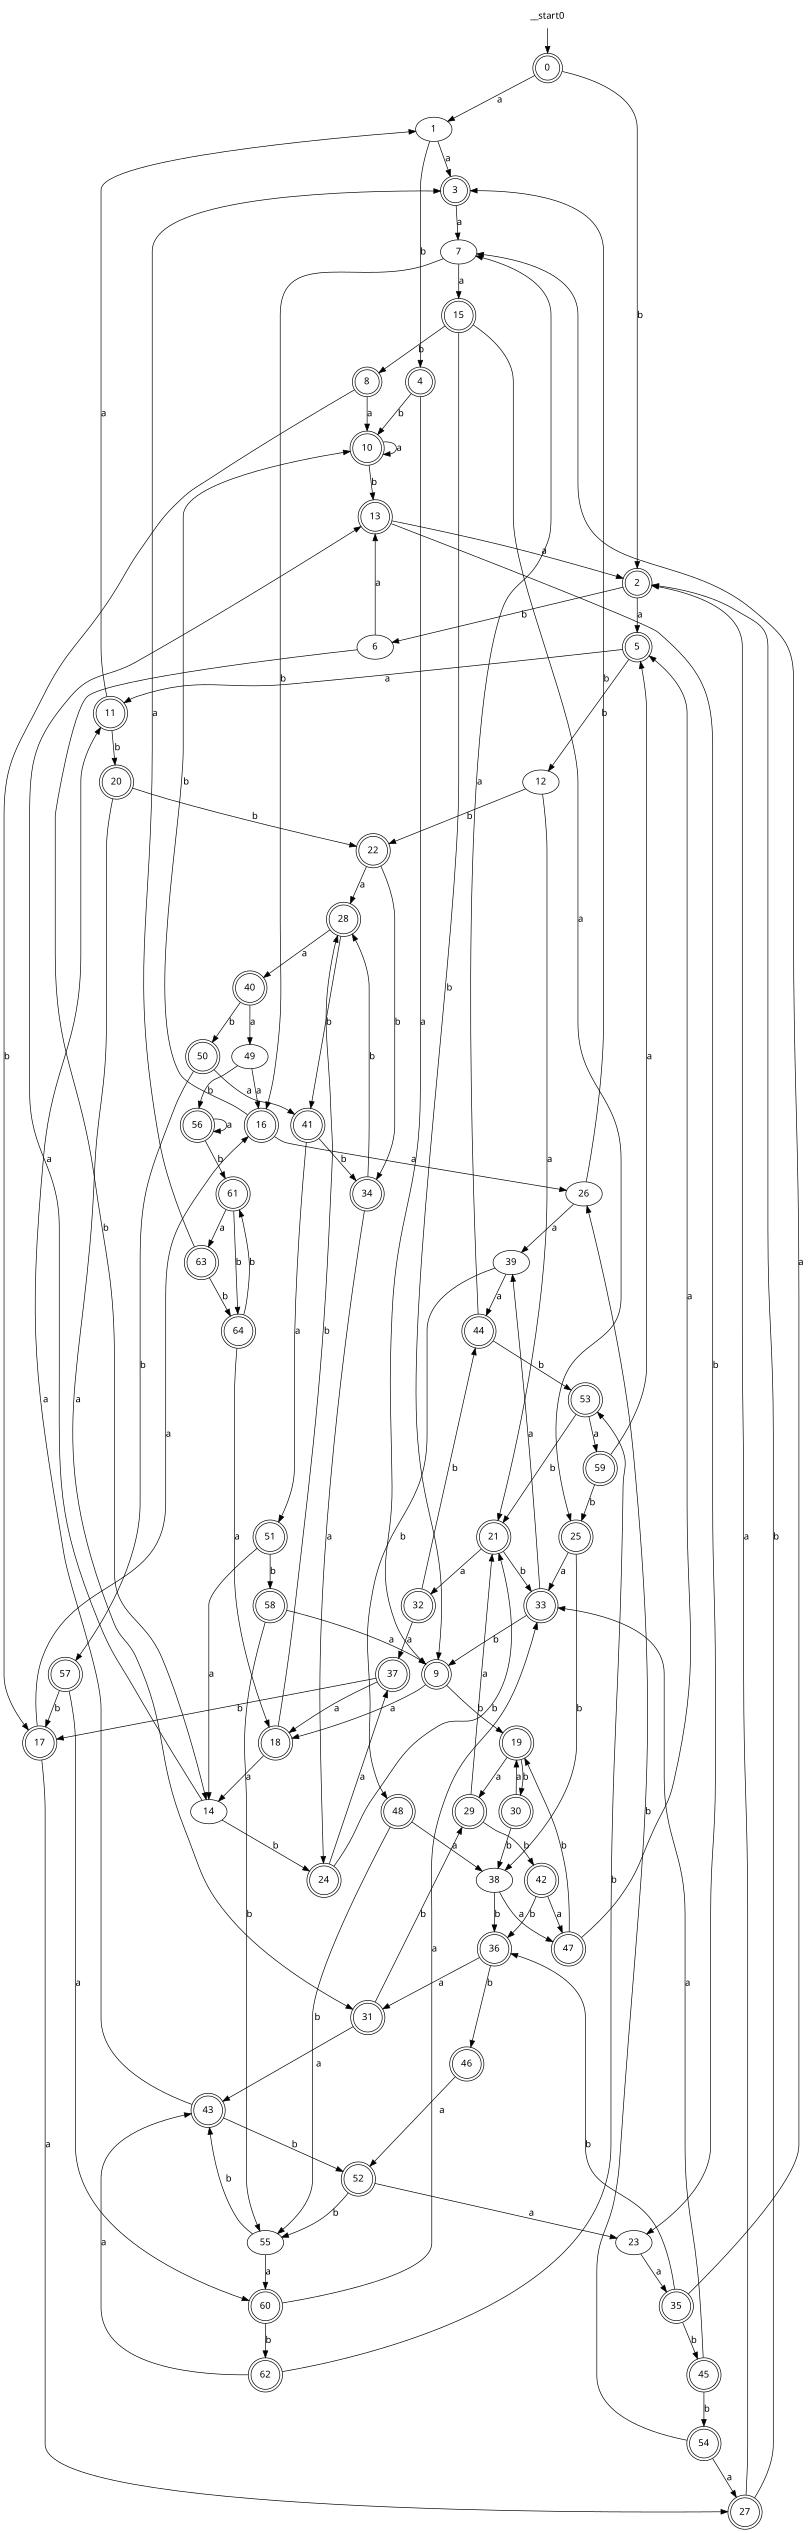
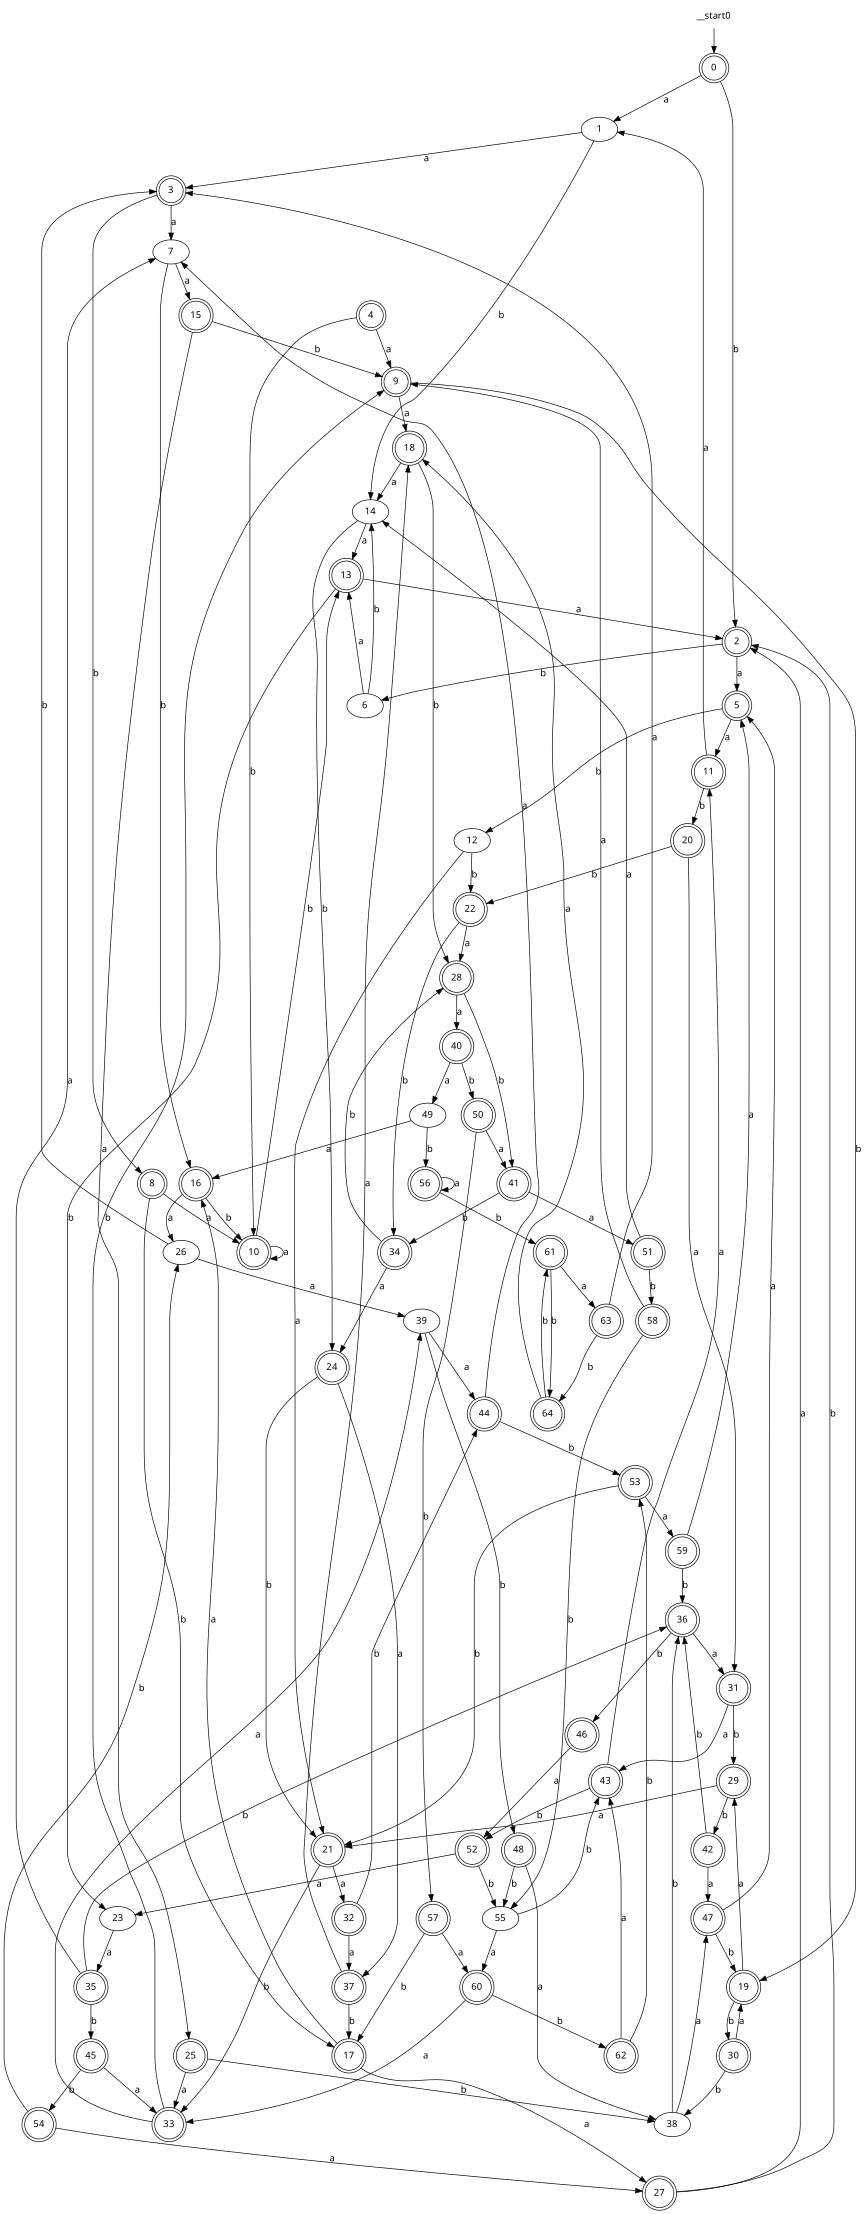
  digraph {
    fontname="Noto Sans"
    node [fontname="Noto Sans" shape=doublecircle]
    edge [fontname="Noto Sans"]
    __start0 [shape=none]
    0
    1 [shape=""]
    2
    3
    4
    5
    6 [shape=""]
    7 [shape=""]
    8
    9
    10
    11
    12 [shape=""]
    13
    14 [shape=""]
    15
    16
    17
    18
    19
    20
    21
    22
    23 [shape=""]
    24
    25
    26 [shape=""]
    27
    28
    29
    30
    31
    32
    33
    34
    35
    37
    38 [shape=""]
    39 [shape=""]
    40
    41
    42
    43
    44
    36
    45
    46
    47
    48
    49 [shape=""]
    50
    51
    52
    53
    54
    55 [shape=""]
    56
    57
    58
    59
    60
    61
    62
    63
    64
    __start0 -> 0
    0 -> 1 [label=a]
    0 -> 2 [label=b]
    1 -> 3 [label=a]
-   1 -> 4 [label=b]
+   1 -> 14 [label=b]
    2 -> 5 [label=a]
    2 -> 6 [label=b]
    3 -> 7 [label=a]
-   15 -> 8 [label=b]
+   3 -> 8 [label=b]
    4 -> 9 [label=a]
    4 -> 10 [label=b]
    5 -> 11 [label=a]
    5 -> 12 [label=b]
    6 -> 13 [label=a]
    6 -> 14 [label=b]
    7 -> 15 [label=a]
    7 -> 16 [label=b]
    8 -> 10 [label=a]
    8 -> 17 [label=b]
    9 -> 18 [label=a]
    9 -> 19 [label=b]
    10 -> 10 [label=a]
    10 -> 13 [label=b]
    11 -> 1 [label=a]
    11 -> 20 [label=b]
    12 -> 21 [label=a]
    12 -> 22 [label=b]
    13 -> 2 [label=a]
    13 -> 23 [label=b]
    14 -> 13 [label=a]
    14 -> 24 [label=b]
    15 -> 9 [label=b]
    15 -> 25 [label=a]
    16 -> 10 [label=b]
    16 -> 26 [label=a]
    17 -> 16 [label=a]
    17 -> 27 [label=a]
    18 -> 14 [label=a]
    18 -> 28 [label=b]
    19 -> 29 [label=a]
    19 -> 30 [label=b]
    20 -> 22 [label=b]
    20 -> 31 [label=a]
    21 -> 32 [label=a]
    21 -> 33 [label=b]
    22 -> 28 [label=a]
    22 -> 34 [label=b]
    23 -> 35 [label=a]
    24 -> 21 [label=b]
    24 -> 37 [label=a]
    25 -> 33 [label=a]
    25 -> 38 [label=b]
    26 -> 3 [label=b]
    26 -> 39 [label=a]
    27 -> 2 [label=a]
    27 -> 2 [label=b]
    28 -> 40 [label=a]
    28 -> 41 [label=b]
    29 -> 21 [label=a]
    29 -> 42 [label=b]
    30 -> 19 [label=a]
    30 -> 38 [label=b]
    31 -> 29 [label=b]
    31 -> 43 [label=a]
    32 -> 37 [label=a]
    32 -> 44 [label=b]
    33 -> 9 [label=b]
    33 -> 39 [label=a]
    34 -> 24 [label=a]
    34 -> 28 [label=b]
    35 -> 7 [label=a]
    35 -> 36 [label=b]
    35 -> 45 [label=b]
    37 -> 17 [label=b]
    37 -> 18 [label=a]
    38 -> 36 [label=b]
    38 -> 47 [label=a]
    39 -> 44 [label=a]
    39 -> 48 [label=b]
    40 -> 49 [label=a]
    40 -> 50 [label=b]
    41 -> 34 [label=b]
    41 -> 51 [label=a]
    42 -> 36 [label=b]
    42 -> 47 [label=a]
    43 -> 11 [label=a]
    43 -> 52 [label=b]
    44 -> 7 [label=a]
    44 -> 53 [label=b]
    36 -> 31 [label=a]
    36 -> 46 [label=b]
    45 -> 33 [label=a]
    45 -> 54 [label=b]
    46 -> 52 [label=a]
    47 -> 5 [label=a]
    47 -> 19 [label=b]
    48 -> 38 [label=a]
    48 -> 55 [label=b]
    49 -> 16 [label=a]
    49 -> 56 [label=b]
    50 -> 41 [label=a]
    50 -> 57 [label=b]
    51 -> 14 [label=a]
    51 -> 58 [label=b]
    52 -> 23 [label=a]
    52 -> 55 [label=b]
    53 -> 21 [label=b]
    53 -> 59 [label=a]
    54 -> 26 [label=b]
    54 -> 27 [label=a]
    55 -> 43 [label=b]
    55 -> 60 [label=a]
    56 -> 56 [label=a]
    56 -> 61 [label=b]
    57 -> 17 [label=b]
    57 -> 60 [label=a]
    58 -> 9 [label=a]
    58 -> 55 [label=b]
    59 -> 5 [label=a]
-   59 -> 25 [label=b]
+   59 -> 36 [label=b]
    60 -> 33 [label=a]
    60 -> 62 [label=b]
    61 -> 63 [label=a]
    61 -> 64 [label=b]
    62 -> 43 [label=a]
    62 -> 53 [label=b]
    63 -> 3 [label=a]
    63 -> 64 [label=b]
    64 -> 18 [label=a]
    64 -> 61 [label=b]
  }
